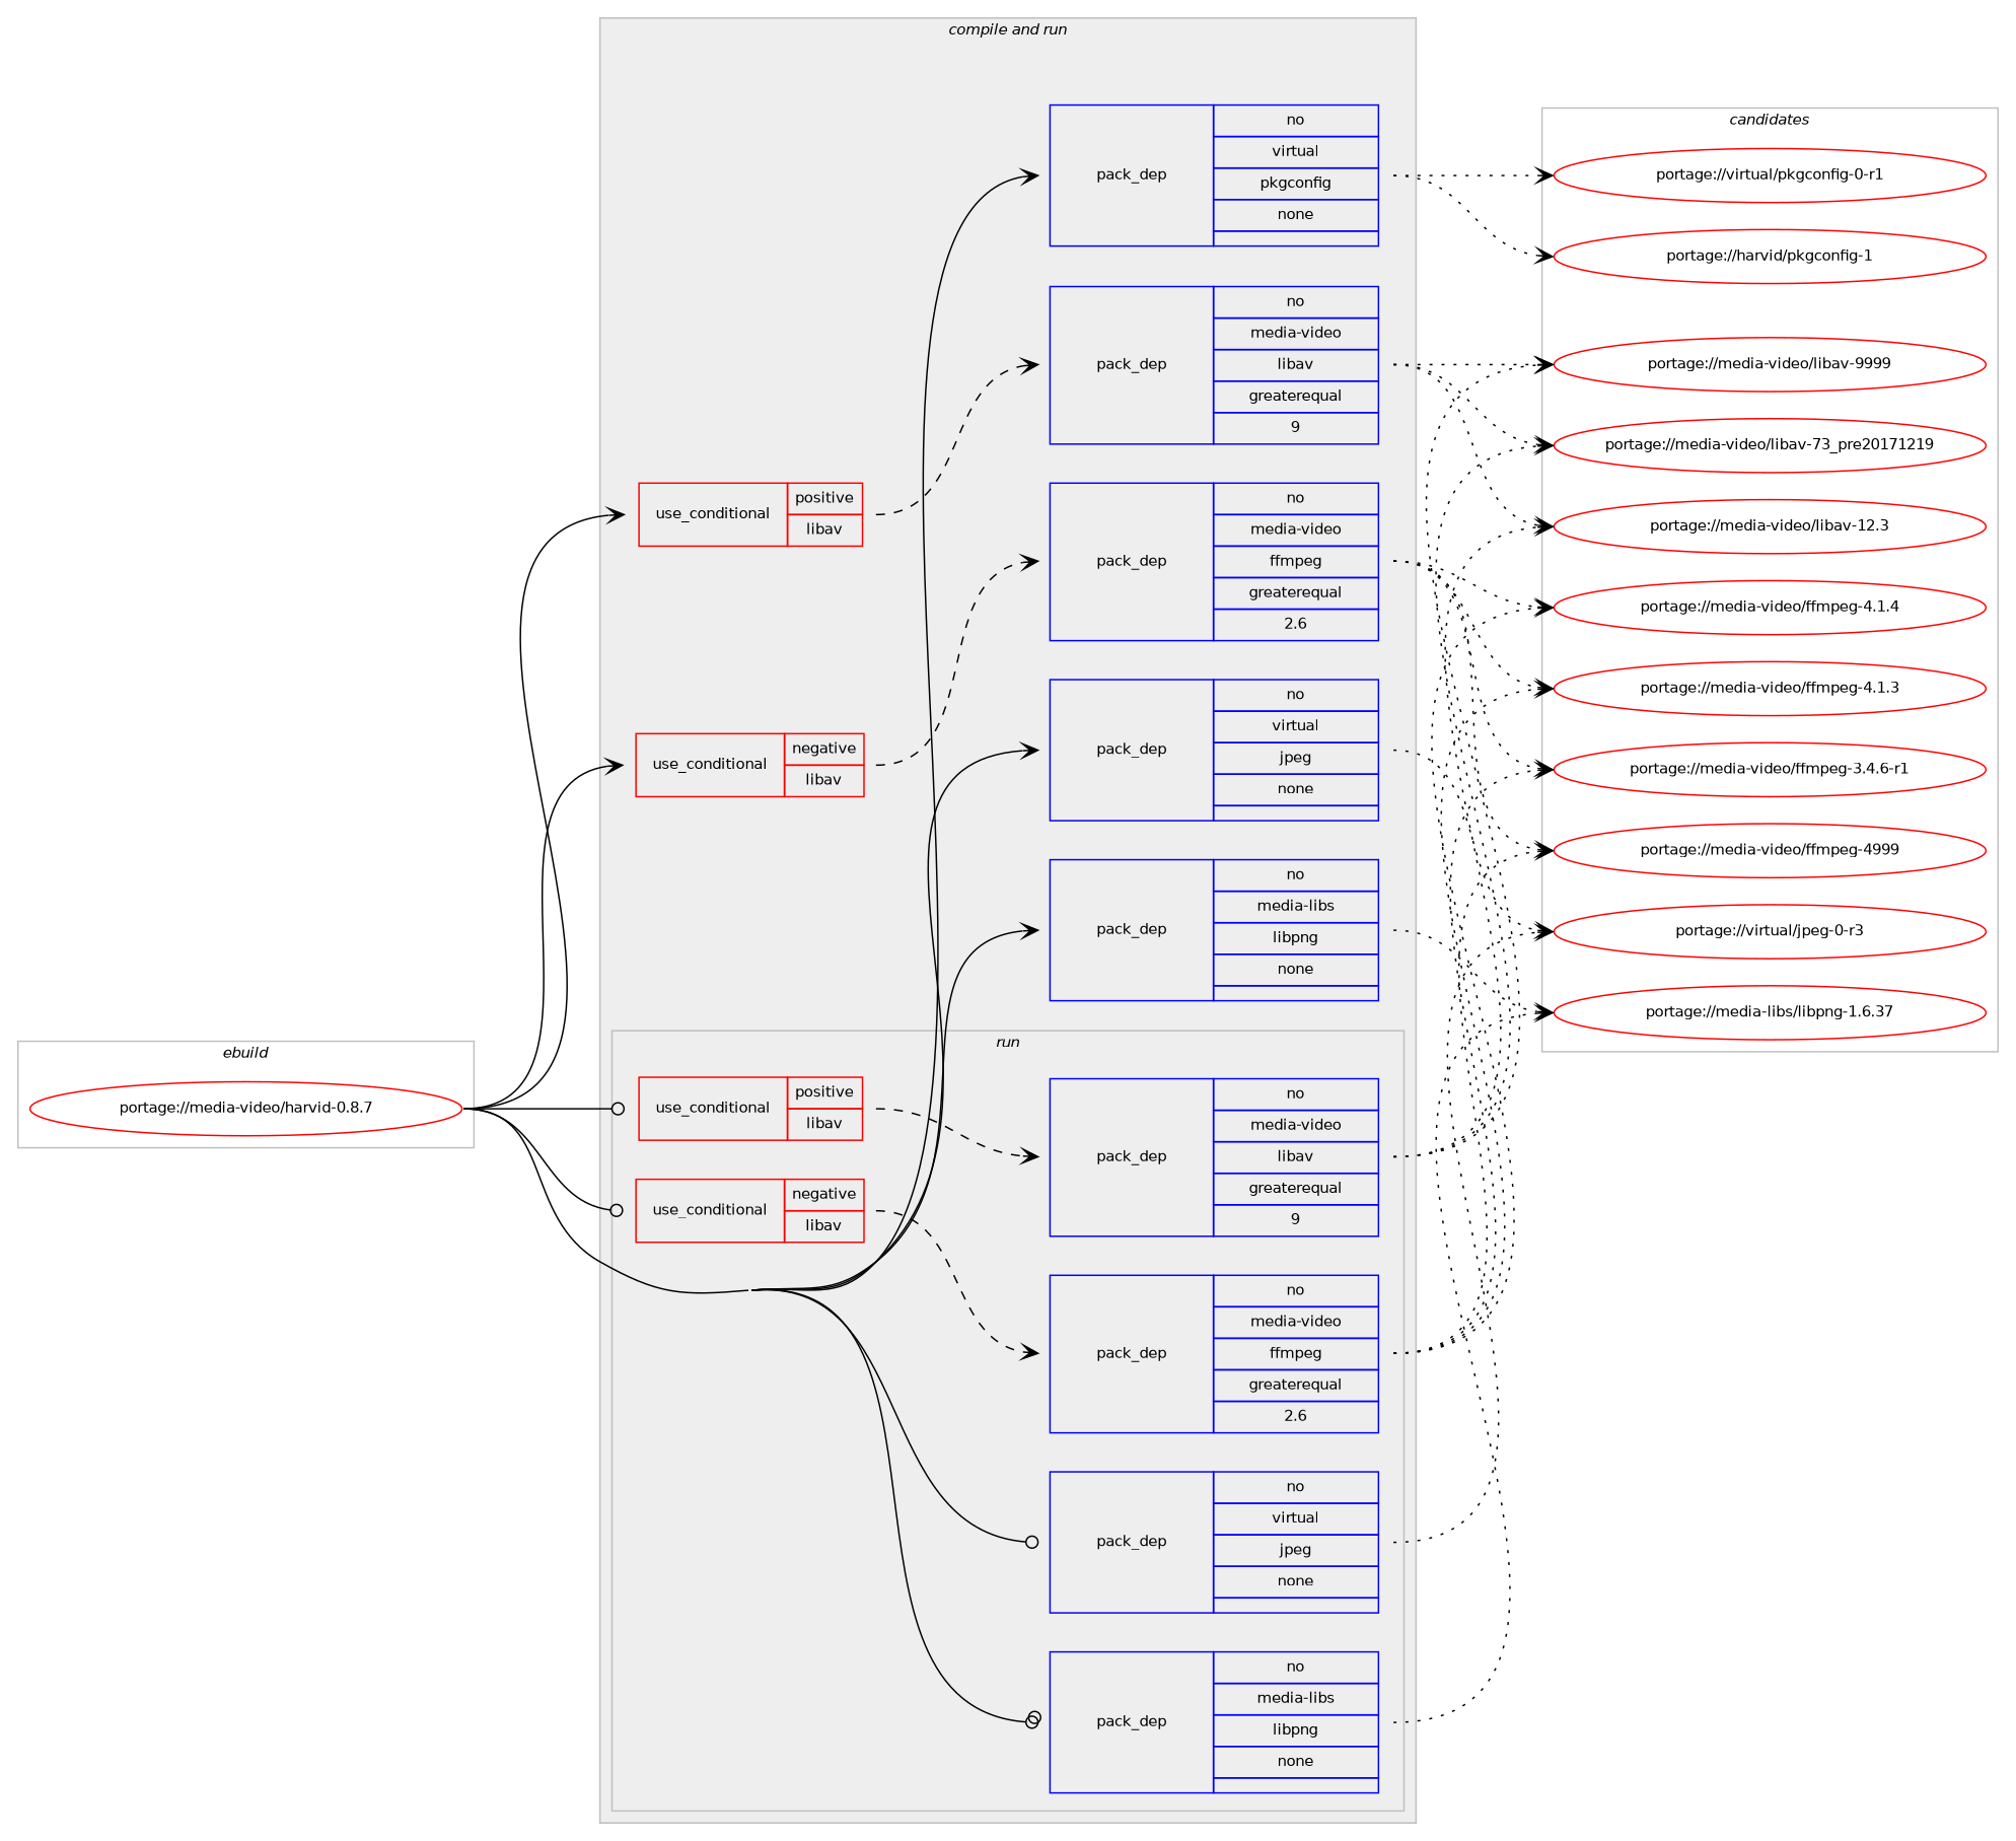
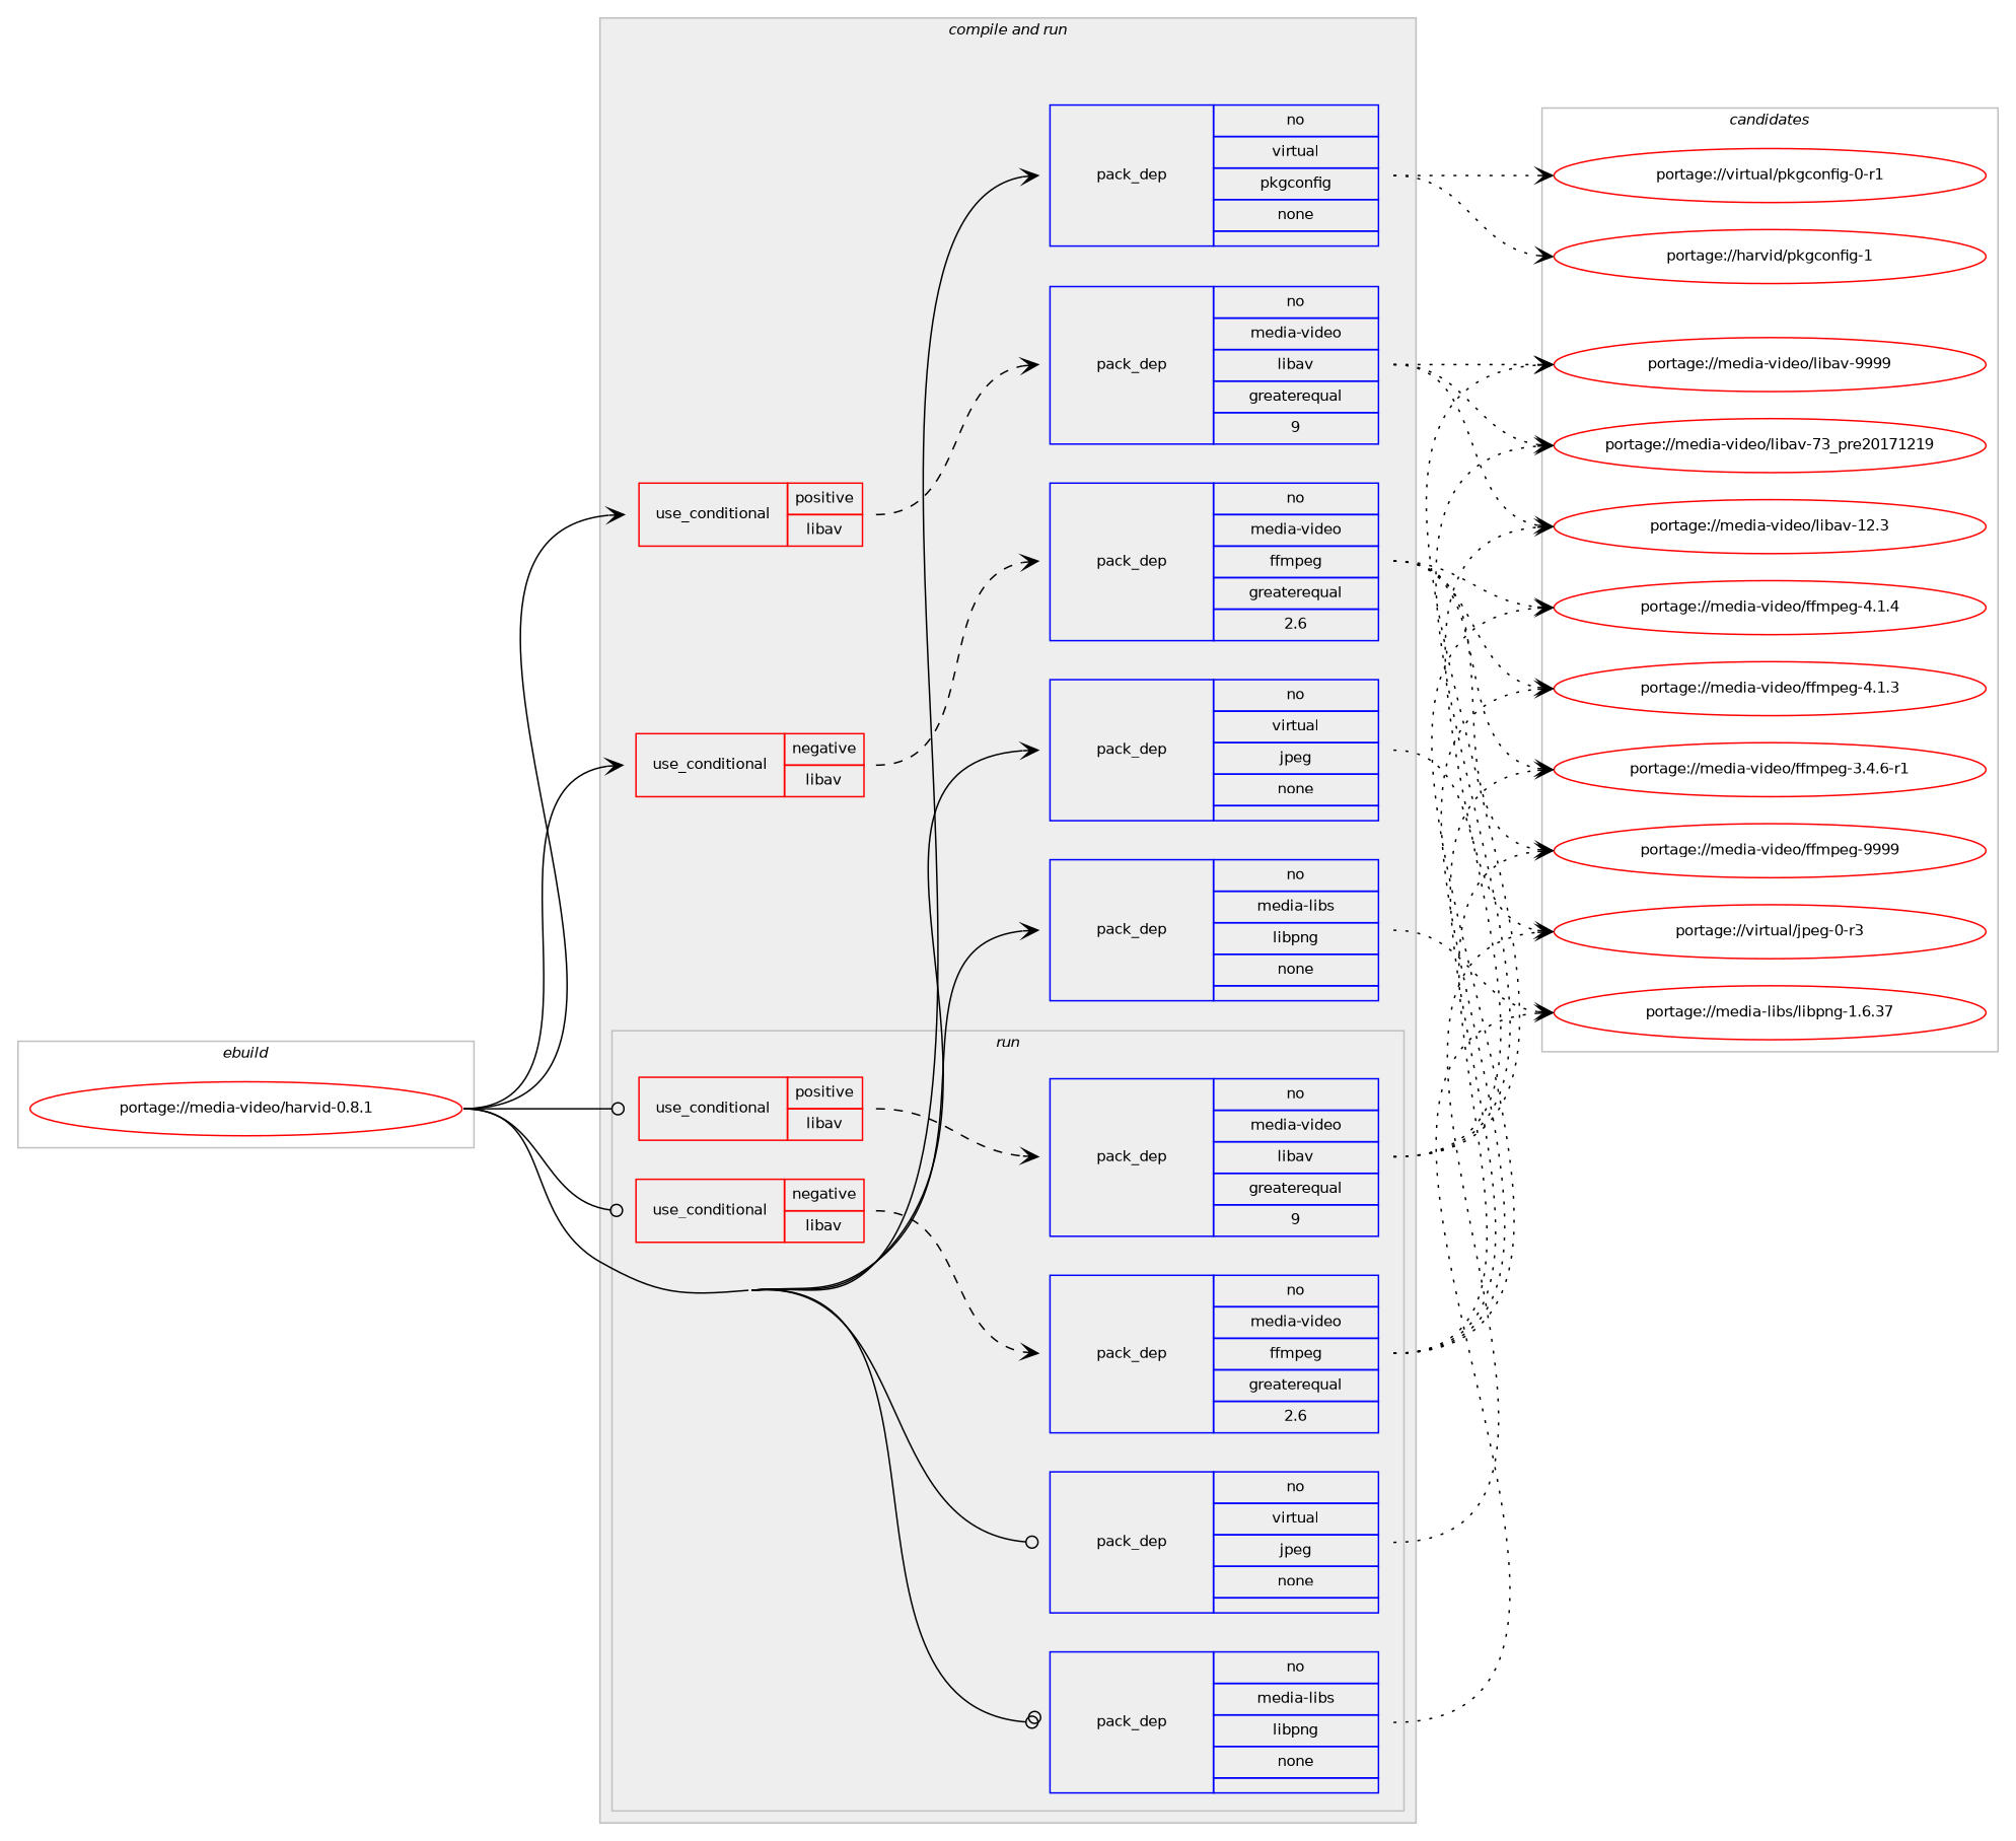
  digraph {
    compound=true
    concentrate=true
    fontname=Helvetica
    fontsize=10
    newrank=true
    rankdir=LR
    ranksep=1.5
    node [color=red fontname=Helvetica fontsize=10 shape=none]
    edge [arrowhead=vee headport=w style=dotted tailport=e weight=100]
-   n1 [label="portage://media-video/harvid-0.8.7" width=4 shape=""]
+   n1 [label="portage://media-video/harvid-0.8.1" width=4 shape=""]
    n2 [color=blue label=<<TABLE BORDER="0" CELLBORDER="1" CELLSPACING="0" CELLPADDING="4" WIDTH="220"><TR><TD ROWSPAN="6" CELLPADDING="30">pack_dep</TD></TR><TR><TD WIDTH="110">no</TD></TR><TR><TD>media-video</TD></TR><TR><TD>ffmpeg</TD></TR><TR><TD>greaterequal</TD></TR><TR><TD>2.6</TD></TR></TABLE>>]
    n3 [label=<<TABLE BORDER="0" CELLBORDER="1" CELLSPACING="0" CELLPADDING="4"><TR><TD ROWSPAN="3" CELLPADDING="10">use_conditional</TD></TR><TR><TD>negative</TD></TR><TR><TD>libav</TD></TR></TABLE>>]
    n4 [color=blue label=<<TABLE BORDER="0" CELLBORDER="1" CELLSPACING="0" CELLPADDING="4" WIDTH="220"><TR><TD ROWSPAN="6" CELLPADDING="30">pack_dep</TD></TR><TR><TD WIDTH="110">no</TD></TR><TR><TD>media-video</TD></TR><TR><TD>libav</TD></TR><TR><TD>greaterequal</TD></TR><TR><TD>9</TD></TR></TABLE>>]
    n5 [label=<<TABLE BORDER="0" CELLBORDER="1" CELLSPACING="0" CELLPADDING="4"><TR><TD ROWSPAN="3" CELLPADDING="10">use_conditional</TD></TR><TR><TD>positive</TD></TR><TR><TD>libav</TD></TR></TABLE>>]
    n6 [color=blue label=<<TABLE BORDER="0" CELLBORDER="1" CELLSPACING="0" CELLPADDING="4" WIDTH="220"><TR><TD ROWSPAN="6" CELLPADDING="30">pack_dep</TD></TR><TR><TD WIDTH="110">no</TD></TR><TR><TD>media-libs</TD></TR><TR><TD>libpng</TD></TR><TR><TD>none</TD></TR><TR><TD></TD></TR></TABLE>>]
    n7 [color=blue label=<<TABLE BORDER="0" CELLBORDER="1" CELLSPACING="0" CELLPADDING="4" WIDTH="220"><TR><TD ROWSPAN="6" CELLPADDING="30">pack_dep</TD></TR><TR><TD WIDTH="110">no</TD></TR><TR><TD>virtual</TD></TR><TR><TD>jpeg</TD></TR><TR><TD>none</TD></TR><TR><TD></TD></TR></TABLE>>]
    n8 [color=blue label=<<TABLE BORDER="0" CELLBORDER="1" CELLSPACING="0" CELLPADDING="4" WIDTH="220"><TR><TD ROWSPAN="6" CELLPADDING="30">pack_dep</TD></TR><TR><TD WIDTH="110">no</TD></TR><TR><TD>virtual</TD></TR><TR><TD>pkgconfig</TD></TR><TR><TD>none</TD></TR><TR><TD></TD></TR></TABLE>>]
    n9 [color=blue label=<<TABLE BORDER="0" CELLBORDER="1" CELLSPACING="0" CELLPADDING="4" WIDTH="220"><TR><TD ROWSPAN="6" CELLPADDING="30">pack_dep</TD></TR><TR><TD WIDTH="110">no</TD></TR><TR><TD>media-video</TD></TR><TR><TD>ffmpeg</TD></TR><TR><TD>greaterequal</TD></TR><TR><TD>2.6</TD></TR></TABLE>>]
    n10 [label=<<TABLE BORDER="0" CELLBORDER="1" CELLSPACING="0" CELLPADDING="4"><TR><TD ROWSPAN="3" CELLPADDING="10">use_conditional</TD></TR><TR><TD>negative</TD></TR><TR><TD>libav</TD></TR></TABLE>>]
    n11 [color=blue label=<<TABLE BORDER="0" CELLBORDER="1" CELLSPACING="0" CELLPADDING="4" WIDTH="220"><TR><TD ROWSPAN="6" CELLPADDING="30">pack_dep</TD></TR><TR><TD WIDTH="110">no</TD></TR><TR><TD>media-video</TD></TR><TR><TD>libav</TD></TR><TR><TD>greaterequal</TD></TR><TR><TD>9</TD></TR></TABLE>>]
    n12 [label=<<TABLE BORDER="0" CELLBORDER="1" CELLSPACING="0" CELLPADDING="4"><TR><TD ROWSPAN="3" CELLPADDING="10">use_conditional</TD></TR><TR><TD>positive</TD></TR><TR><TD>libav</TD></TR></TABLE>>]
    n13 [color=blue label=<<TABLE BORDER="0" CELLBORDER="1" CELLSPACING="0" CELLPADDING="4" WIDTH="220"><TR><TD ROWSPAN="6" CELLPADDING="30">pack_dep</TD></TR><TR><TD WIDTH="110">no</TD></TR><TR><TD>media-libs</TD></TR><TR><TD>libpng</TD></TR><TR><TD>none</TD></TR><TR><TD></TD></TR></TABLE>>]
    n14 [color=blue label=<<TABLE BORDER="0" CELLBORDER="1" CELLSPACING="0" CELLPADDING="4" WIDTH="220"><TR><TD ROWSPAN="6" CELLPADDING="30">pack_dep</TD></TR><TR><TD WIDTH="110">no</TD></TR><TR><TD>virtual</TD></TR><TR><TD>jpeg</TD></TR><TR><TD>none</TD></TR><TR><TD></TD></TR></TABLE>>]
-   n15 [label="portage://media-video/ffmpeg-4999" width=4 shape=""]
+   n15 [label="portage://media-video/ffmpeg-9999" width=4 shape=""]
    n16 [label="portage://media-video/ffmpeg-4.1.4" width=4 shape=""]
    n17 [label="portage://media-video/ffmpeg-4.1.3" width=4 shape=""]
    n18 [label="portage://media-video/ffmpeg-3.4.6-r1" width=4 shape=""]
    n19 [label="portage://media-video/libav-9999" width=4 shape=""]
    n20 [label="portage://media-video/libav-73_pre20171219" width=4 shape=""]
    n21 [label="portage://media-video/libav-12.3" width=4 shape=""]
    n22 [label="portage://media-libs/libpng-1.6.37" width=4 shape=""]
    n23 [label="portage://virtual/jpeg-0-r3" width=4 shape=""]
    n24 [label="portage://harvid/pkgconfig-1" width=4 shape=""]
    n25 [label="portage://virtual/pkgconfig-0-r1" width=4 shape=""]
    subgraph cluster_1 {
      color=gray
      label=<<i>ebuild</i>>
      rank=same
      n1
    }
    subgraph cluster_2 {
      color=gray
      label=<<i>dependencies</i>>
      subgraph cluster_3 {
        color=gray
        fillcolor="#eeeeee"
        label=<<i>compile</i>>
        style=filled
        subgraph sub_4 {
          color=gray
          fillcolor="#eeeeee"
          label=<<i>compile</i>>
          style=filled
          n3
          subgraph sub_5 {
            color=gray
            fillcolor="#eeeeee"
            label=<<i>compile</i>>
            style=filled
            n2
          }
        }
        subgraph sub_6 {
          color=gray
          fillcolor="#eeeeee"
          label=<<i>compile</i>>
          style=filled
          n5
          subgraph sub_7 {
            color=gray
            fillcolor="#eeeeee"
            label=<<i>compile</i>>
            style=filled
            n4
          }
        }
        subgraph sub_8 {
          color=gray
          fillcolor="#eeeeee"
          label=<<i>compile</i>>
          style=filled
          n6
        }
        subgraph sub_9 {
          color=gray
          fillcolor="#eeeeee"
          label=<<i>compile</i>>
          style=filled
          n7
        }
        subgraph sub_10 {
          color=gray
          fillcolor="#eeeeee"
          label=<<i>compile</i>>
          style=filled
          n8
        }
      }
      subgraph cluster_11 {
        color=gray
        fillcolor="#eeeeee"
        label=<<i>compile and run</i>>
        style=filled
      }
      subgraph cluster_12 {
        color=gray
        fillcolor="#eeeeee"
        label=<<i>run</i>>
        style=filled
        subgraph sub_13 {
          color=gray
          fillcolor="#eeeeee"
          label=<<i>run</i>>
          style=filled
          n10
          subgraph sub_14 {
            color=gray
            fillcolor="#eeeeee"
            label=<<i>run</i>>
            style=filled
            n9
          }
        }
        subgraph sub_15 {
          color=gray
          fillcolor="#eeeeee"
          label=<<i>run</i>>
          style=filled
          n12
          subgraph sub_16 {
            color=gray
            fillcolor="#eeeeee"
            label=<<i>run</i>>
            style=filled
            n11
          }
        }
        subgraph sub_17 {
          color=gray
          fillcolor="#eeeeee"
          label=<<i>run</i>>
          style=filled
          n13
        }
        subgraph sub_18 {
          color=gray
          fillcolor="#eeeeee"
          label=<<i>run</i>>
          style=filled
          n14
        }
      }
    }
    subgraph cluster_19 {
      color=gray
      label=<<i>candidates</i>>
      rank=same
      subgraph sub_20 {
        color=black
        label=<<i>candidates</i>>
        nodesep=1
        rank=same
        n15
        n16
        n17
        n18
      }
      subgraph sub_21 {
        color=black
        label=<<i>candidates</i>>
        nodesep=1
        rank=same
        n19
        n20
        n21
      }
      subgraph sub_22 {
        color=black
        label=<<i>candidates</i>>
        nodesep=1
        rank=same
        n22
      }
      subgraph sub_23 {
        color=black
        label=<<i>candidates</i>>
        nodesep=1
        rank=same
        n23
      }
      subgraph sub_24 {
        color=black
        label=<<i>candidates</i>>
        nodesep=1
        rank=same
        n24
        n25
      }
      subgraph sub_25 {
        color=black
        label=<<i>candidates</i>>
        nodesep=1
        rank=same
        n15
        n16
        n17
        n18
      }
      subgraph sub_26 {
        color=black
        label=<<i>candidates</i>>
        nodesep=1
        rank=same
        n19
        n20
        n21
      }
      subgraph sub_27 {
        color=black
        label=<<i>candidates</i>>
        nodesep=1
        rank=same
        n22
      }
      subgraph sub_28 {
        color=black
        label=<<i>candidates</i>>
        nodesep=1
        rank=same
        n23
      }
    }
    n1 -> n3 [style=solid weight=20]
    n1 -> n5 [style=solid weight=20]
    n1 -> n6 [style=solid weight=20]
    n1 -> n7 [style=solid weight=20]
    n1 -> n8 [style=solid weight=20]
    n1 -> n10 [arrowhead=odot style=solid weight=20]
    n1 -> n12 [arrowhead=odot style=solid weight=20]
    n1 -> n13 [arrowhead=odot style=solid weight=20]
    n1 -> n14 [arrowhead=odot style=solid weight=20]
    n2 -> n15
    n2 -> n16
    n2 -> n17
    n2 -> n18
    n3 -> n2 [style=dashed weight=20]
    n4 -> n19
    n4 -> n20
    n4 -> n21
    n5 -> n4 [style=dashed weight=20]
    n6 -> n22
    n7 -> n23
    n8 -> n24
    n8 -> n25
    n9 -> n15
    n9 -> n16
    n9 -> n17
    n9 -> n18
    n10 -> n9 [style=dashed weight=20]
    n11 -> n19
    n11 -> n20
    n11 -> n21
    n12 -> n11 [style=dashed weight=20]
    n13 -> n22
    n14 -> n23
  }
